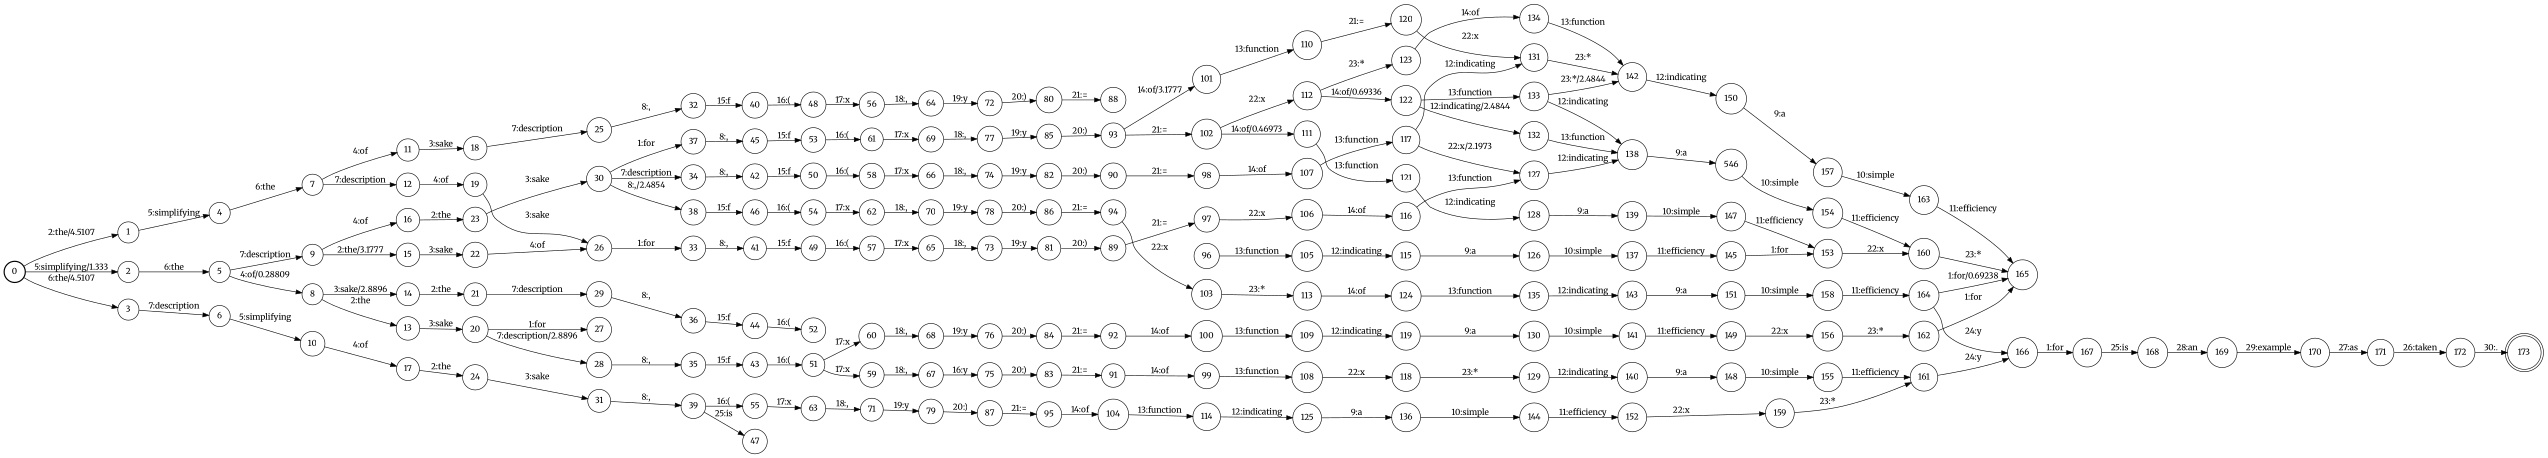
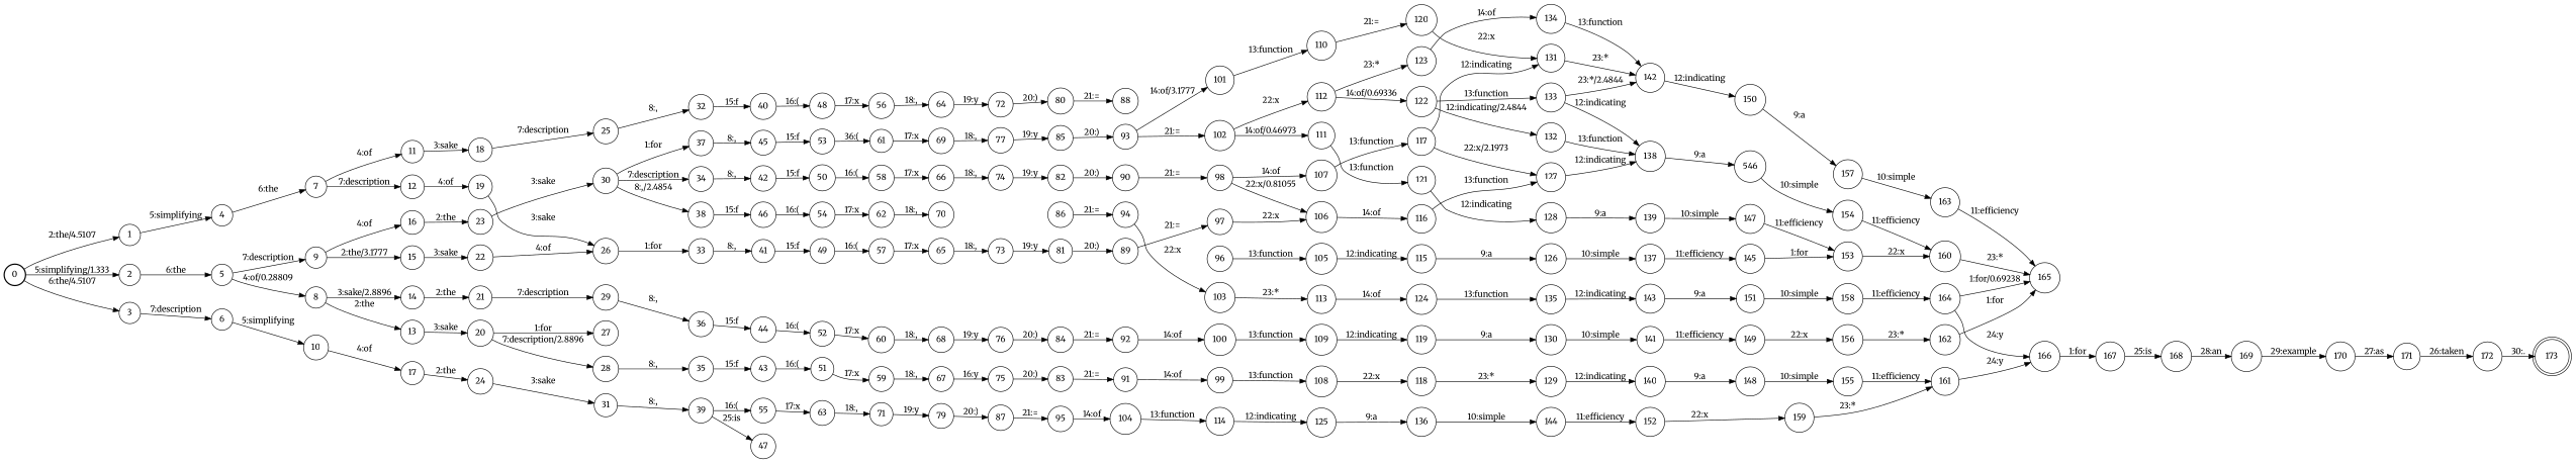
  digraph {
    fontname=Merriweather
    nodesep=0.25
    rankdir=LR
    ranksep=0.4
    node [fontname=Merriweather fontsize=14 shape=circle style=solid]
    edge [fontname=Merriweather fontsize=14]
    n1 [label=0 style=bold]
    n2 [label=2]
    n3 [label=1]
    n4 [label=3]
    n5 [label=5]
    n6 [label=4]
    n7 [label=6]
    n8 [label=8]
    n9 [label=9]
    n10 [label=7]
    n11 [label=10]
    n12 [label=11]
    n13 [label=12]
    n14 [label=14]
    n15 [label=13]
    n16 [label=16]
    n17 [label=15]
    n18 [label=17]
    n19 [label=18]
    n20 [label=19]
    n21 [label=21]
    n22 [label=20]
    n23 [label=23]
    n24 [label=22]
    n25 [label=24]
    n26 [label=25]
    n27 [label=26]
    n28 [label=29]
    n29 [label=27]
    n30 [label=28]
    n31 [label=30]
    n32 [label=31]
    n33 [label=32]
    n34 [label=33]
    n35 [label=35]
    n36 [label=36]
    n37 [label=34]
    n38 [label=37]
    n39 [label=38]
    n40 [label=39]
    n41 [label=40]
    n42 [label=41]
    n43 [label=42]
    n44 [label=43]
    n45 [label=44]
    n46 [label=45]
    n47 [label=46]
    n48 [label=47]
    n49 [label=55]
    n50 [label=48]
    n51 [label=49]
    n52 [label=50]
    n53 [label=51]
    n54 [label=52]
    n55 [label=53]
    n56 [label=54]
    n57 [label=56]
    n58 [label=57]
    n59 [label=58]
    n60 [label=59]
    n61 [label=60]
    n62 [label=61]
    n63 [label=62]
    n64 [label=63]
    n65 [label=64]
    n66 [label=65]
    n67 [label=66]
    n68 [label=67]
    n69 [label=68]
    n70 [label=69]
    n71 [label=70]
    n72 [label=71]
    n73 [label=72]
    n74 [label=73]
    n75 [label=74]
    n76 [label=75]
    n77 [label=76]
    n78 [label=77]
-   n79 [label=78]
    n80 [label=79]
    n81 [label=80]
    n82 [label=81]
    n83 [label=82]
    n84 [label=83]
    n85 [label=84]
    n86 [label=85]
    n87 [label=86]
    n88 [label=87]
    n89 [label=88]
    n90 [label=89]
    n91 [label=90]
    n92 [label=91]
    n93 [label=92]
    n94 [label=93]
    n95 [label=94]
    n96 [label=95]
    n97 [label=97]
    n98 [label=98]
    n99 [label=99]
    n100 [label=100]
    n101 [label=101]
    n102 [label=102]
    n103 [label=103]
    n104 [label=104]
    n105 [label=96]
    n106 [label=105]
    n107 [label=106]
    n108 [label=107]
    n109 [label=108]
    n110 [label=109]
    n111 [label=110]
    n112 [label=111]
    n113 [label=112]
    n114 [label=113]
    n115 [label=114]
    n116 [label=115]
    n117 [label=116]
    n118 [label=117]
    n119 [label=118]
    n120 [label=119]
    n121 [label=120]
    n122 [label=121]
    n123 [label=122]
    n124 [label=123]
    n125 [label=124]
    n126 [label=125]
    n127 [label=126]
    n128 [label=127]
    n129 [label=131]
    n130 [label=129]
    n131 [label=130]
    n132 [label=128]
    n133 [label=132]
    n134 [label=133]
    n135 [label=134]
    n136 [label=135]
    n137 [label=136]
    n138 [label=137]
    n139 [label=138]
    n140 [label=139]
    n141 [label=140]
    n142 [label=141]
    n143 [label=142]
    n144 [label=143]
    n145 [label=144]
    n146 [label=145]
    n147 [label=546]
    n148 [label=147]
    n149 [label=148]
    n150 [label=149]
    n151 [label=150]
    n152 [label=151]
    n153 [label=152]
    n154 [label=153]
    n155 [label=154]
    n156 [label=155]
    n157 [label=156]
    n158 [label=157]
    n159 [label=158]
    n160 [label=159]
    n161 [label=160]
    n162 [label=161]
    n163 [label=162]
    n164 [label=163]
    n165 [label=164]
    n166 [label=165]
    n167 [label=166]
    n168 [label=167]
    n169 [label=168]
    n170 [label=169]
    n171 [label=170]
    n172 [label=171]
    n173 [label=172]
    n174 [label=173 shape=doublecircle]
    n1 -> n2 [label="5:simplifying/1.333"]
    n1 -> n3 [label="2:the/4.5107"]
    n1 -> n4 [label="6:the/4.5107"]
    n2 -> n5 [label="6:the"]
    n3 -> n6 [label="5:simplifying"]
    n4 -> n7 [label="7:description"]
    n5 -> n8 [label="4:of/0.28809"]
    n5 -> n9 [label="7:description"]
    n6 -> n10 [label="6:the"]
    n7 -> n11 [label="5:simplifying"]
    n8 -> n14 [label="3:sake/2.8896"]
    n8 -> n15 [label="2:the"]
    n9 -> n16 [label="4:of"]
    n9 -> n17 [label="2:the/3.1777"]
    n10 -> n12 [label="4:of"]
    n10 -> n13 [label="7:description"]
    n11 -> n18 [label="4:of"]
    n12 -> n19 [label="3:sake"]
    n13 -> n20 [label="4:of"]
    n14 -> n21 [label="2:the"]
    n15 -> n22 [label="3:sake"]
    n16 -> n23 [label="2:the"]
    n17 -> n24 [label="3:sake"]
    n18 -> n25 [label="2:the"]
    n19 -> n26 [label="7:description"]
    n20 -> n27 [label="3:sake"]
    n21 -> n28 [label="7:description"]
    n22 -> n29 [label="1:for"]
    n22 -> n30 [label="7:description/2.8896"]
    n23 -> n31 [label="3:sake"]
    n24 -> n27 [label="4:of"]
    n25 -> n32 [label="3:sake"]
    n26 -> n33 [label="8:,"]
    n27 -> n34 [label="1:for"]
    n28 -> n36 [label="8:,"]
    n30 -> n35 [label="8:,"]
    n31 -> n37 [label="7:description"]
    n31 -> n38 [label="1:for"]
    n31 -> n39 [label="8:,/2.4854"]
    n32 -> n40 [label="8:,"]
    n33 -> n41 [label="15:f"]
    n34 -> n42 [label="8:,"]
    n35 -> n44 [label="15:f"]
    n36 -> n45 [label="15:f"]
    n37 -> n43 [label="8:,"]
    n38 -> n46 [label="8:,"]
    n39 -> n47 [label="15:f"]
    n40 -> n48 [label="25:is"]
    n40 -> n49 [label="16:("]
    n41 -> n50 [label="16:("]
    n42 -> n51 [label="15:f"]
    n43 -> n52 [label="15:f"]
    n44 -> n53 [label="16:("]
    n45 -> n54 [label="16:("]
    n46 -> n55 [label="15:f"]
    n47 -> n56 [label="16:("]
    n49 -> n64 [label="17:x"]
    n50 -> n57 [label="17:x"]
    n51 -> n58 [label="16:("]
    n52 -> n59 [label="16:("]
    n53 -> n60 [label="17:x"]
-   n53 -> n61 [label="17:x"]
-   n55 -> n62 [label="16:("]
+   n54 -> n61 [label="17:x"]
+   n55 -> n62 [label="36:("]
    n56 -> n63 [label="17:x"]
    n57 -> n65 [label="18:,"]
    n58 -> n66 [label="17:x"]
    n59 -> n67 [label="17:x"]
    n60 -> n68 [label="18:,"]
    n61 -> n69 [label="18:,"]
    n62 -> n70 [label="17:x"]
    n63 -> n71 [label="18:,"]
    n64 -> n72 [label="18:,"]
    n65 -> n73 [label="19:y"]
    n66 -> n74 [label="18:,"]
    n67 -> n75 [label="18:,"]
    n68 -> n76 [label="16:y"]
    n69 -> n77 [label="19:y"]
    n70 -> n78 [label="18:,"]
-   n71 -> n79 [label="19:y"]
    n72 -> n80 [label="19:y"]
    n73 -> n81 [label="20:)"]
    n74 -> n82 [label="19:y"]
    n75 -> n83 [label="19:y"]
    n76 -> n84 [label="20:)"]
    n77 -> n85 [label="20:)"]
    n78 -> n86 [label="19:y"]
-   n79 -> n87 [label="20:)"]
    n80 -> n88 [label="20:)"]
    n81 -> n89 [label="21:="]
    n82 -> n90 [label="20:)"]
    n83 -> n91 [label="20:)"]
    n84 -> n92 [label="21:="]
    n85 -> n93 [label="21:="]
    n86 -> n94 [label="20:)"]
    n87 -> n95 [label="21:="]
    n88 -> n96 [label="21:="]
    n90 -> n97 [label="21:="]
    n91 -> n98 [label="21:="]
    n92 -> n99 [label="14:of"]
    n93 -> n100 [label="14:of"]
    n94 -> n101 [label="14:of/3.1777"]
    n94 -> n102 [label="21:="]
    n95 -> n103 [label="22:x"]
    n96 -> n104 [label="14:of"]
    n97 -> n107 [label="22:x"]
+   n98 -> n107 [label="22:x/0.81055"]
    n98 -> n108 [label="14:of"]
    n99 -> n109 [label="13:function"]
    n100 -> n110 [label="13:function"]
    n101 -> n111 [label="13:function"]
    n102 -> n112 [label="14:of/0.46973"]
    n102 -> n113 [label="22:x"]
    n103 -> n114 [label="23:*"]
    n104 -> n115 [label="13:function"]
    n105 -> n106 [label="13:function"]
    n106 -> n116 [label="12:indicating"]
    n107 -> n117 [label="14:of"]
    n108 -> n118 [label="13:function"]
    n109 -> n119 [label="22:x"]
    n110 -> n120 [label="12:indicating"]
    n111 -> n121 [label="21:="]
    n112 -> n122 [label="13:function"]
    n113 -> n123 [label="14:of/0.69336"]
    n113 -> n124 [label="23:*"]
    n114 -> n125 [label="14:of"]
    n115 -> n126 [label="12:indicating"]
    n116 -> n127 [label="9:a"]
    n117 -> n128 [label="13:function"]
    n118 -> n128 [label="22:x/2.1973"]
    n118 -> n129 [label="12:indicating"]
    n119 -> n130 [label="23:*"]
    n120 -> n131 [label="9:a"]
    n121 -> n129 [label="22:x"]
    n122 -> n132 [label="12:indicating"]
    n123 -> n133 [label="12:indicating/2.4844"]
    n123 -> n134 [label="13:function"]
    n124 -> n135 [label="14:of"]
    n125 -> n136 [label="13:function"]
    n126 -> n137 [label="9:a"]
    n127 -> n138 [label="10:simple"]
    n128 -> n139 [label="12:indicating"]
    n129 -> n143 [label="23:*"]
    n130 -> n141 [label="12:indicating"]
    n131 -> n142 [label="10:simple"]
    n132 -> n140 [label="9:a"]
    n133 -> n139 [label="13:function"]
    n134 -> n139 [label="12:indicating"]
    n134 -> n143 [label="23:*/2.4844"]
    n135 -> n143 [label="13:function"]
    n136 -> n144 [label="12:indicating"]
    n137 -> n145 [label="10:simple"]
    n138 -> n146 [label="11:efficiency"]
    n139 -> n147 [label="9:a"]
    n140 -> n148 [label="10:simple"]
    n141 -> n149 [label="9:a"]
    n142 -> n150 [label="11:efficiency"]
    n143 -> n151 [label="12:indicating"]
    n144 -> n152 [label="9:a"]
    n145 -> n153 [label="11:efficiency"]
    n146 -> n154 [label="1:for"]
    n147 -> n155 [label="10:simple"]
    n148 -> n154 [label="11:efficiency"]
    n149 -> n156 [label="10:simple"]
    n150 -> n157 [label="22:x"]
    n151 -> n158 [label="9:a"]
    n152 -> n159 [label="10:simple"]
    n153 -> n160 [label="22:x"]
    n154 -> n161 [label="22:x"]
    n155 -> n161 [label="11:efficiency"]
    n156 -> n162 [label="11:efficiency"]
    n157 -> n163 [label="23:*"]
    n158 -> n164 [label="10:simple"]
    n159 -> n165 [label="11:efficiency"]
    n160 -> n162 [label="23:*"]
    n161 -> n166 [label="23:*"]
    n162 -> n167 [label="24:y"]
    n163 -> n166 [label="1:for"]
    n164 -> n166 [label="11:efficiency"]
    n165 -> n166 [label="1:for/0.69238"]
    n165 -> n167 [label="24:y"]
    n167 -> n168 [label="1:for"]
    n168 -> n169 [label="25:is"]
    n169 -> n170 [label="28:an"]
    n170 -> n171 [label="29:example"]
    n171 -> n172 [label="27:as"]
    n172 -> n173 [label="26:taken"]
    n173 -> n174 [label="30:."]
  }
